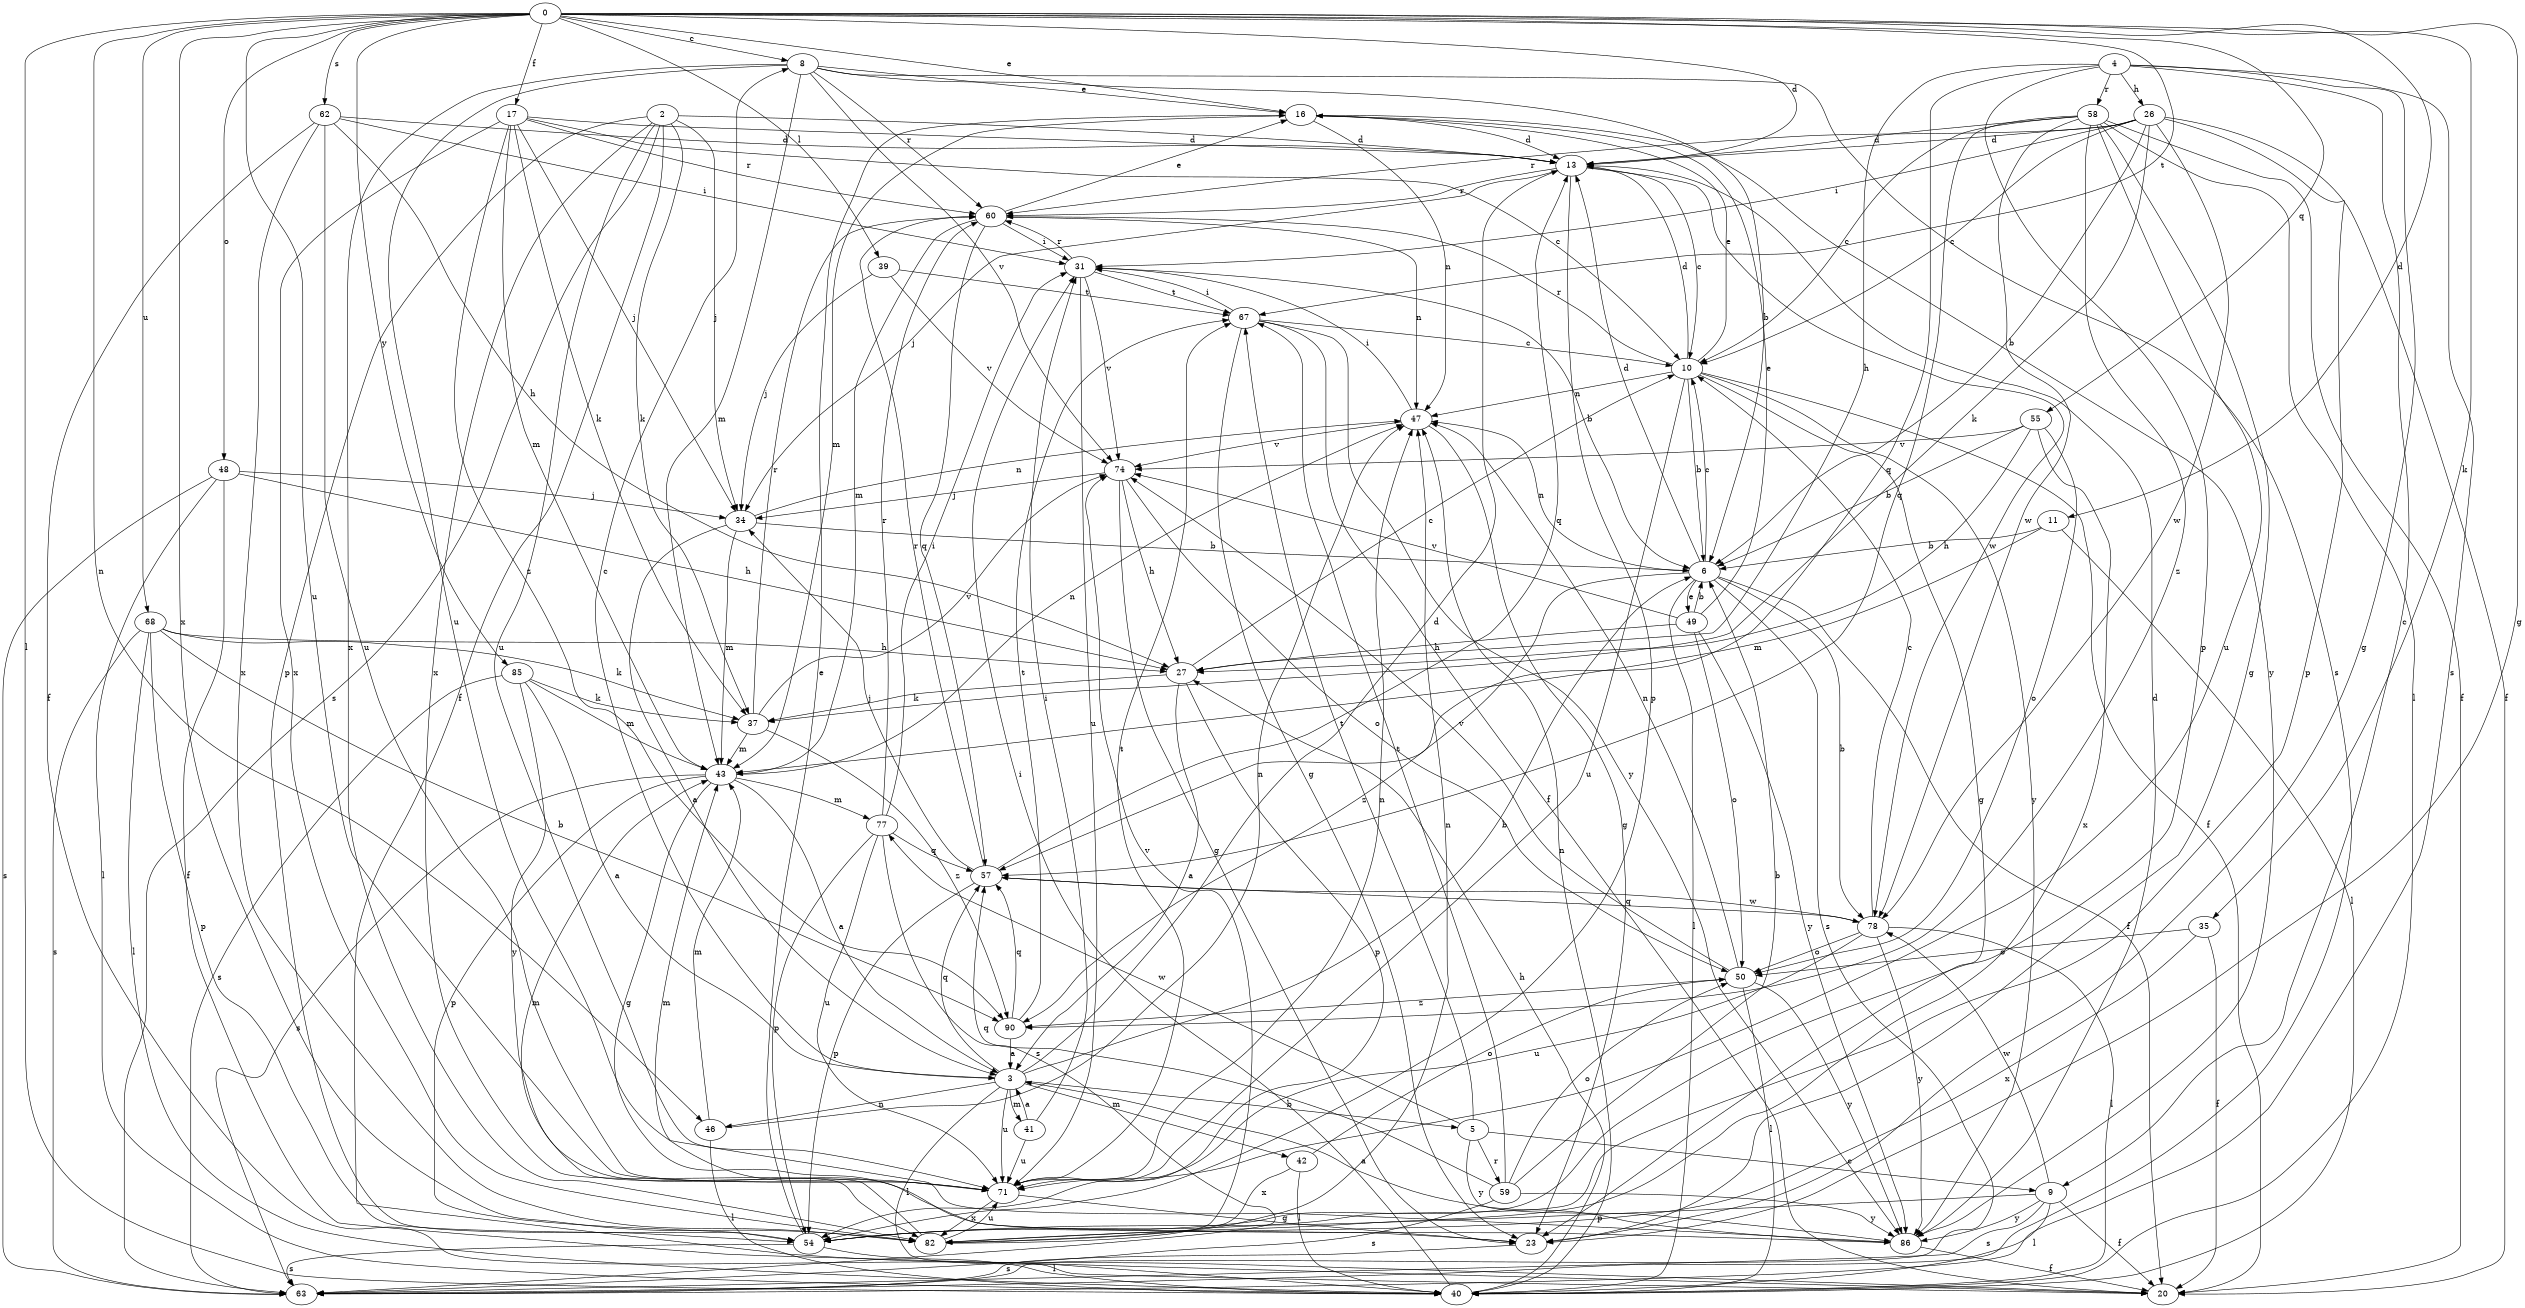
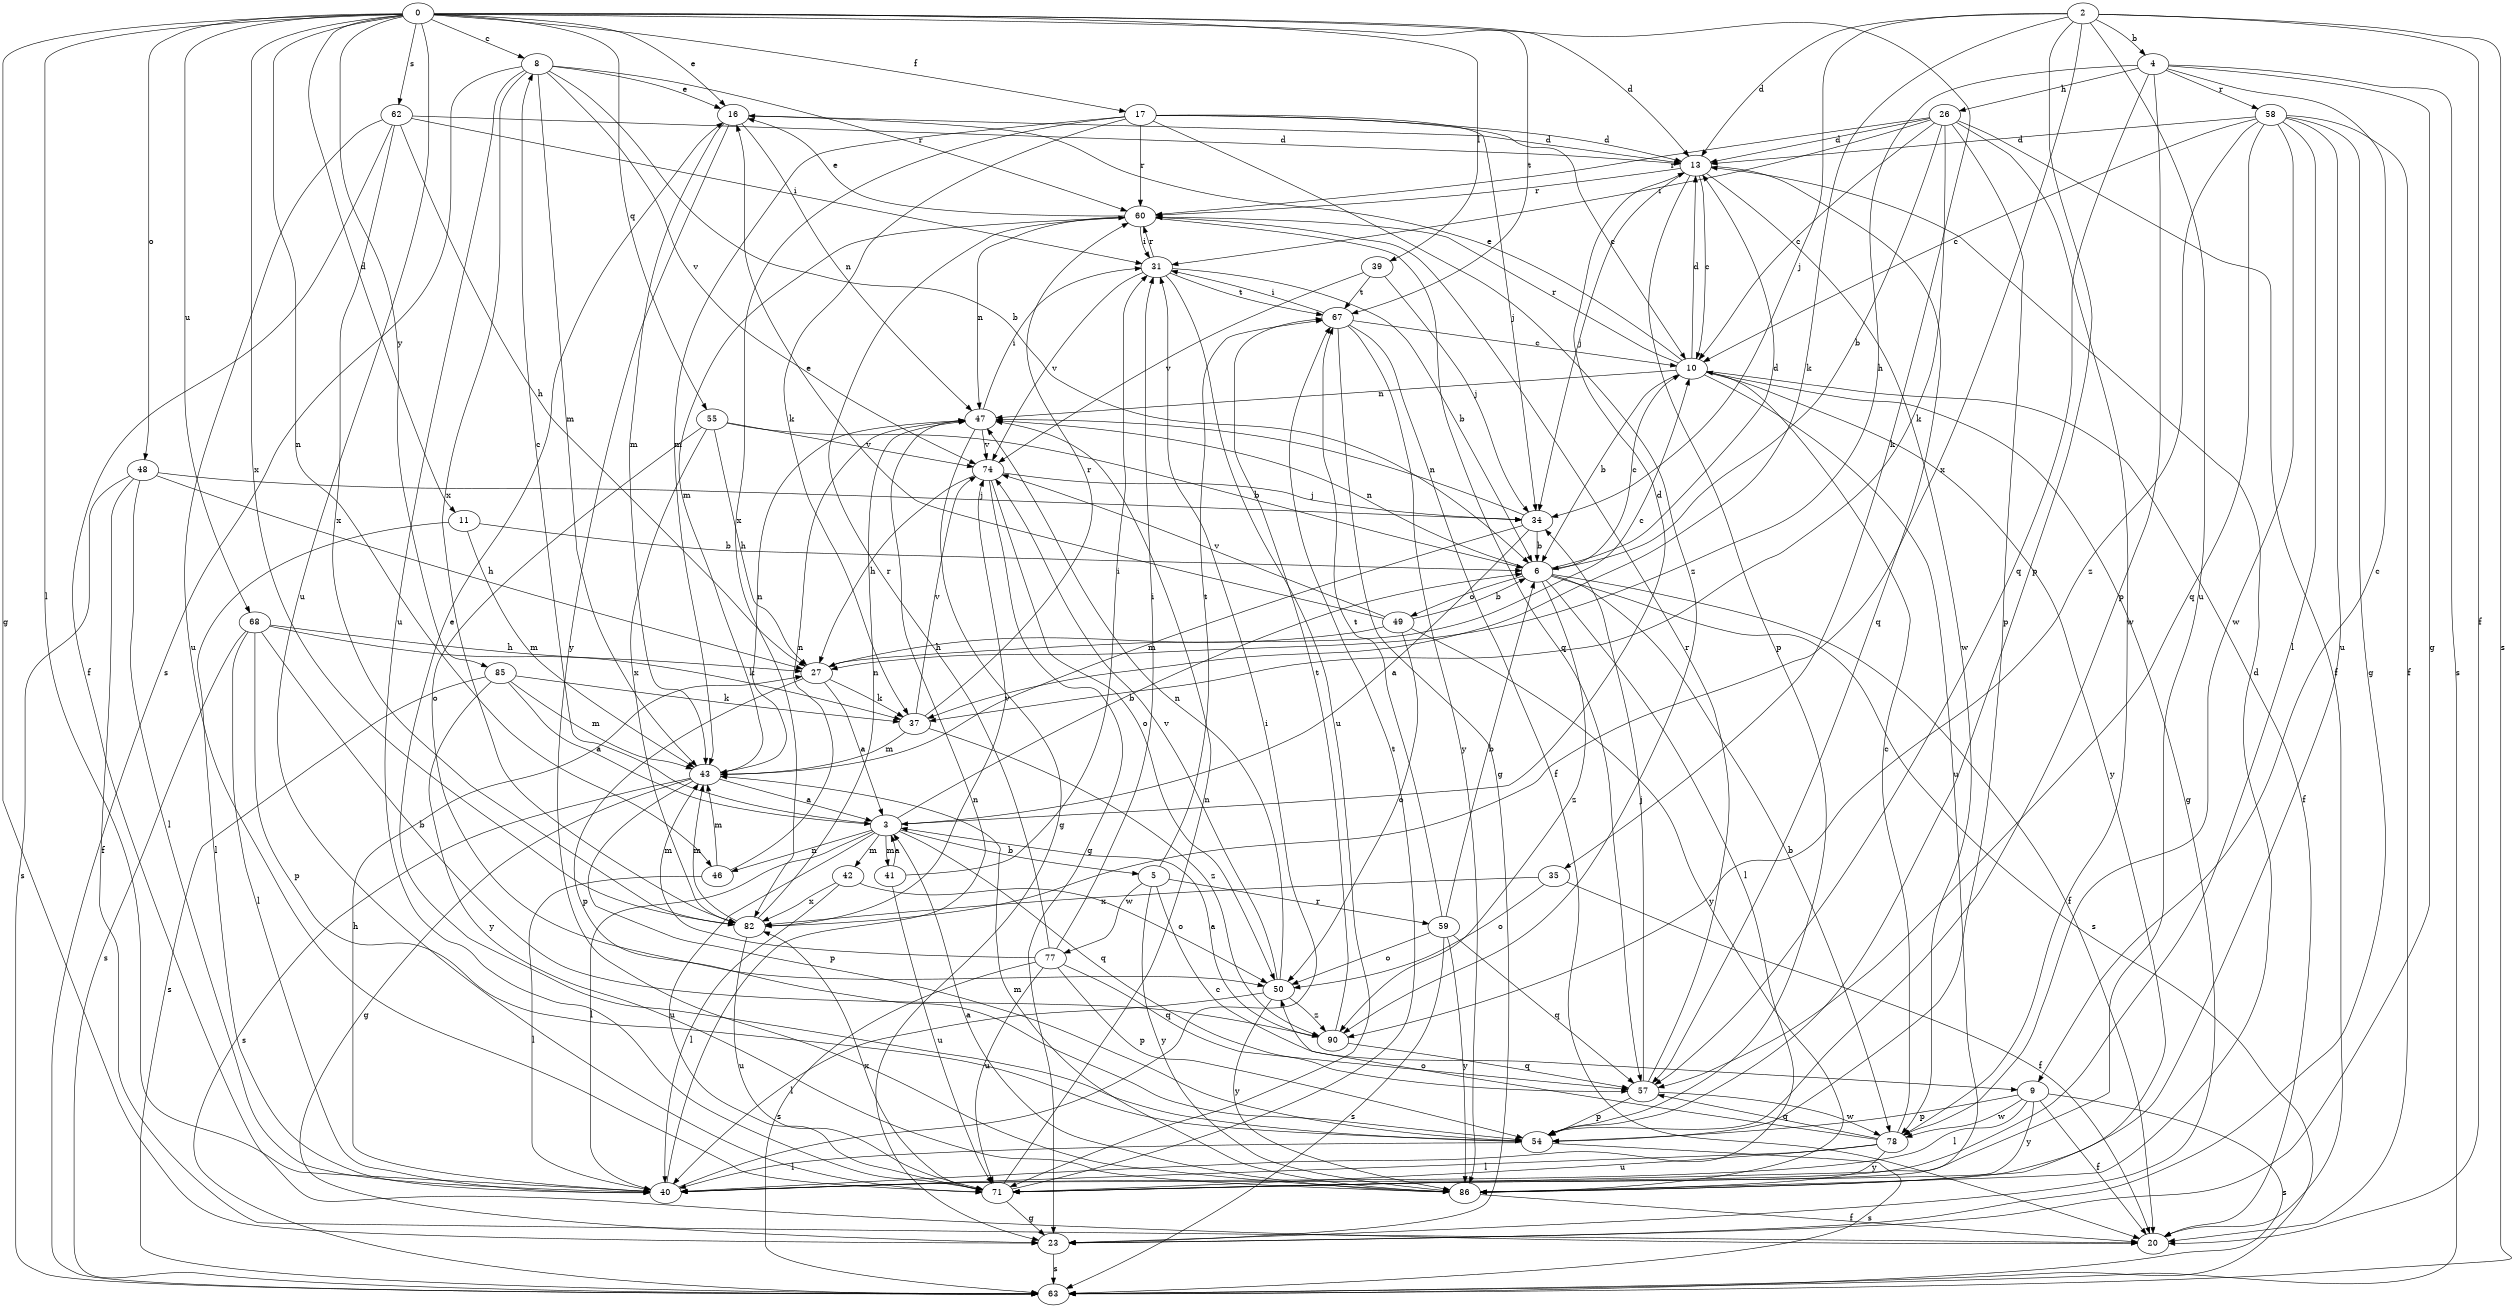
  strict digraph {
    0
    8
    11
    13
    16
    17
    23
    35
    39
    40
    46
    48
    55
    62
    67
    68
    71
    82
    85
    63
    6
    43
    60
    74
    34
    54
    57
    10
    78
    86
    47
    37
    90
    20
    50
    27
    31
    3
    2
    4
    5
    41
    42
    9
    26
    58
    59
    77
    49
    0 -> 8 [label=c]
    0 -> 11 [label=d]
    0 -> 13 [label=d]
    0 -> 16 [label=e]
    0 -> 17 [label=f]
    0 -> 23 [label=g]
    0 -> 35 [label=k]
    0 -> 39 [label=l]
    0 -> 40 [label=l]
    0 -> 46 [label=n]
    0 -> 48 [label=o]
    0 -> 55 [label=q]
    0 -> 62 [label=s]
    0 -> 67 [label=t]
    0 -> 68 [label=u]
    0 -> 71 [label=u]
    0 -> 82 [label=x]
    0 -> 85 [label=y]
    8 -> 16 [label=e]
    8 -> 71 [label=u]
    8 -> 82 [label=x]
    8 -> 63 [label=s]
    8 -> 6 [label=b]
    8 -> 43 [label=m]
    8 -> 60 [label=r]
    8 -> 74 [label=v]
    11 -> 40 [label=l]
    11 -> 6 [label=b]
    11 -> 43 [label=m]
    13 -> 60 [label=r]
    13 -> 34 [label=j]
    13 -> 54 [label=p]
-   57 -> 13 [label=q]
+   13 -> 57 [label=q]
    13 -> 10 [label=c]
    13 -> 78 [label=w]
    16 -> 13 [label=d]
    16 -> 43 [label=m]
    16 -> 86 [label=y]
    16 -> 47 [label=n]
    17 -> 13 [label=d]
    17 -> 82 [label=x]
    17 -> 43 [label=m]
    17 -> 60 [label=r]
    17 -> 34 [label=j]
    17 -> 10 [label=c]
    17 -> 37 [label=k]
    17 -> 90 [label=z]
    23 -> 63 [label=s]
    35 -> 82 [label=x]
    35 -> 20 [label=f]
    35 -> 50 [label=o]
    39 -> 67 [label=t]
    39 -> 74 [label=v]
    39 -> 34 [label=j]
    40 -> 47 [label=n]
    40 -> 27 [label=h]
    40 -> 31 [label=i]
    46 -> 40 [label=l]
    46 -> 43 [label=m]
    46 -> 47 [label=n]
    48 -> 40 [label=l]
    48 -> 63 [label=s]
    48 -> 34 [label=j]
    48 -> 20 [label=f]
    48 -> 27 [label=h]
    55 -> 82 [label=x]
    55 -> 6 [label=b]
    55 -> 74 [label=v]
    55 -> 50 [label=o]
    55 -> 27 [label=h]
    62 -> 13 [label=d]
    62 -> 71 [label=u]
    62 -> 82 [label=x]
    62 -> 20 [label=f]
    62 -> 27 [label=h]
    62 -> 31 [label=i]
    67 -> 23 [label=g]
    67 -> 10 [label=c]
    67 -> 86 [label=y]
    67 -> 20 [label=f]
    67 -> 31 [label=i]
    68 -> 40 [label=l]
    68 -> 63 [label=s]
    68 -> 54 [label=p]
    68 -> 37 [label=k]
    68 -> 90 [label=b]
    68 -> 27 [label=h]
    71 -> 23 [label=g]
    71 -> 67 [label=t]
    71 -> 82 [label=x]
    71 -> 47 [label=n]
    82 -> 71 [label=u]
    82 -> 43 [label=m]
    82 -> 74 [label=v]
    82 -> 47 [label=n]
    85 -> 63 [label=s]
    85 -> 43 [label=m]
    85 -> 86 [label=y]
    85 -> 37 [label=k]
    85 -> 3 [label=a]
    6 -> 13 [label=d]
    6 -> 40 [label=l]
    6 -> 63 [label=s]
    6 -> 10 [label=c]
    6 -> 78 [label=b]
    6 -> 47 [label=n]
    6 -> 90 [label=z]
    6 -> 20 [label=f]
-   6 -> 49 [label=e]
+   6 -> 49 [label=o]
    43 -> 23 [label=g]
    43 -> 63 [label=s]
    43 -> 54 [label=p]
    43 -> 47 [label=n]
    43 -> 3 [label=a]
    60 -> 16 [label=e]
    60 -> 43 [label=m]
    60 -> 57 [label=q]
    60 -> 47 [label=n]
    60 -> 31 [label=i]
    74 -> 23 [label=g]
    74 -> 34 [label=j]
    74 -> 50 [label=o]
    74 -> 27 [label=h]
    34 -> 6 [label=b]
    34 -> 43 [label=m]
    34 -> 47 [label=n]
    34 -> 3 [label=a]
    54 -> 16 [label=e]
    54 -> 40 [label=l]
    54 -> 63 [label=s]
    57 -> 60 [label=r]
    57 -> 34 [label=j]
    57 -> 54 [label=p]
    57 -> 78 [label=w]
    10 -> 13 [label=d]
    10 -> 16 [label=e]
    10 -> 23 [label=g]
    10 -> 71 [label=u]
    10 -> 6 [label=b]
    10 -> 60 [label=r]
    10 -> 86 [label=y]
    10 -> 47 [label=n]
    10 -> 20 [label=f]
    78 -> 40 [label=l]
    78 -> 71 [label=u]
    78 -> 57 [label=q]
    78 -> 10 [label=c]
    78 -> 86 [label=y]
    78 -> 50 [label=o]
    86 -> 13 [label=d]
    86 -> 43 [label=m]
    86 -> 20 [label=f]
    86 -> 3 [label=a]
    47 -> 23 [label=g]
    47 -> 74 [label=v]
    47 -> 31 [label=i]
    37 -> 43 [label=m]
    37 -> 60 [label=r]
    37 -> 74 [label=v]
    37 -> 90 [label=z]
    90 -> 67 [label=t]
    90 -> 57 [label=q]
    90 -> 3 [label=a]
    50 -> 40 [label=l]
    50 -> 74 [label=v]
    50 -> 86 [label=y]
    50 -> 47 [label=n]
    50 -> 90 [label=z]
    27 -> 54 [label=p]
    27 -> 10 [label=c]
    27 -> 37 [label=k]
    27 -> 3 [label=a]
    31 -> 67 [label=t]
    31 -> 71 [label=u]
    31 -> 6 [label=b]
    31 -> 60 [label=r]
    31 -> 74 [label=v]
    3 -> 8 [label=c]
    3 -> 13 [label=d]
    3 -> 40 [label=l]
    3 -> 46 [label=n]
    3 -> 71 [label=u]
    3 -> 6 [label=b]
    3 -> 57 [label=q]
    3 -> 5 [label=b]
    3 -> 41 [label=m]
    3 -> 42 [label=m]
    2 -> 13 [label=d]
    2 -> 71 [label=u]
    2 -> 82 [label=x]
    2 -> 63 [label=s]
    2 -> 34 [label=j]
    2 -> 54 [label=p]
    2 -> 37 [label=k]
    2 -> 20 [label=f]
+   2 -> 4 [label=b]
    4 -> 23 [label=g]
    4 -> 63 [label=s]
    4 -> 54 [label=p]
    4 -> 57 [label=q]
    4 -> 27 [label=h]
    4 -> 9 [label=c]
    4 -> 26 [label=h]
    4 -> 58 [label=r]
    5 -> 67 [label=t]
    5 -> 86 [label=y]
    5 -> 9 [label=c]
    5 -> 59 [label=r]
    5 -> 77 [label=w]
    41 -> 71 [label=u]
    41 -> 31 [label=i]
    41 -> 3 [label=a]
    42 -> 40 [label=l]
    42 -> 82 [label=x]
    42 -> 50 [label=o]
    9 -> 40 [label=l]
    9 -> 63 [label=s]
    9 -> 54 [label=p]
    9 -> 78 [label=w]
    9 -> 86 [label=y]
    9 -> 20 [label=f]
    26 -> 13 [label=d]
    26 -> 6 [label=b]
    26 -> 60 [label=r]
    26 -> 54 [label=p]
    26 -> 10 [label=c]
    26 -> 78 [label=w]
    26 -> 37 [label=k]
    26 -> 20 [label=f]
    26 -> 31 [label=i]
    58 -> 13 [label=d]
    58 -> 23 [label=g]
    58 -> 40 [label=l]
    58 -> 71 [label=u]
    58 -> 57 [label=q]
    58 -> 10 [label=c]
    58 -> 78 [label=w]
    58 -> 90 [label=z]
    58 -> 20 [label=f]
    59 -> 67 [label=t]
    59 -> 63 [label=s]
    59 -> 6 [label=b]
    59 -> 57 [label=q]
    59 -> 86 [label=y]
    59 -> 50 [label=o]
    77 -> 71 [label=u]
    77 -> 63 [label=s]
-   43 -> 77 [label=m]
+   77 -> 43 [label=m]
    77 -> 60 [label=r]
    77 -> 54 [label=p]
    77 -> 57 [label=q]
    77 -> 31 [label=i]
    49 -> 16 [label=e]
    49 -> 6 [label=b]
    49 -> 74 [label=v]
    49 -> 86 [label=y]
    49 -> 50 [label=o]
    49 -> 27 [label=h]
  }
